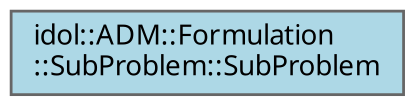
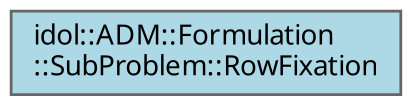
  digraph {
    rankdir=LR
    fontname="Noto Sans"
-   n1 [color=grey40 fillcolor=lightblue fontname="Noto Sans" fontsize=10 height=0.2 label="idol::ADM::Formulation\l::SubProblem::SubProblem" shape=box style=filled width=0.4]
+   n1 [color=grey40 fillcolor=lightblue fontname="Noto Sans" fontsize=10 height=0.2 label="idol::ADM::Formulation\l::SubProblem::RowFixation" shape=box style=filled width=0.4]
  }
